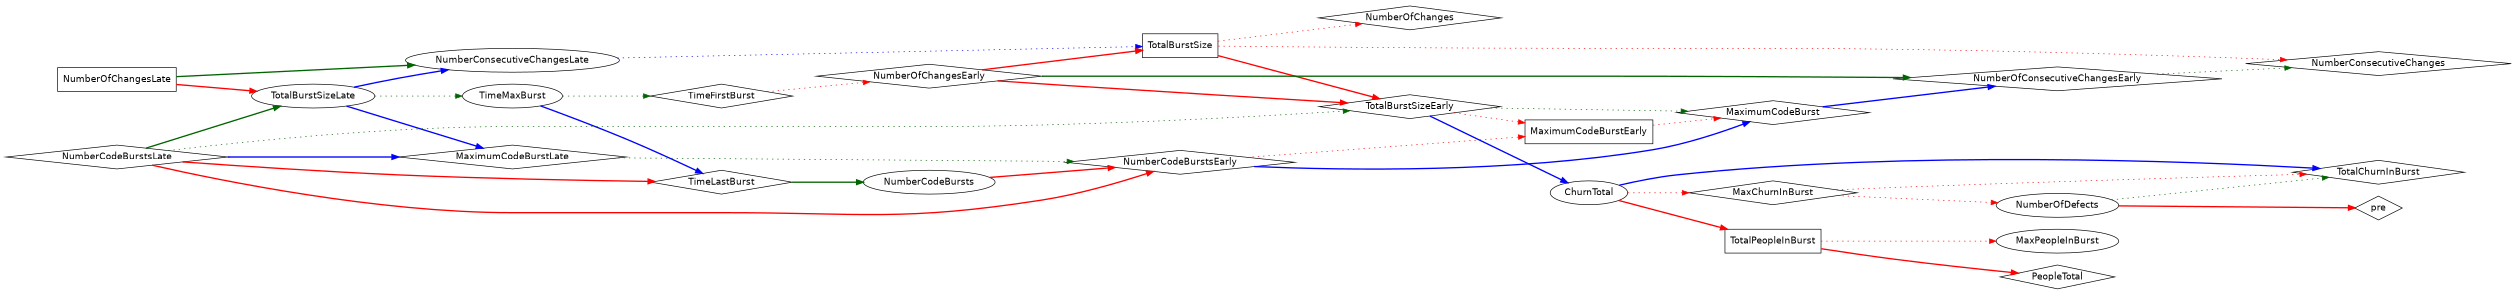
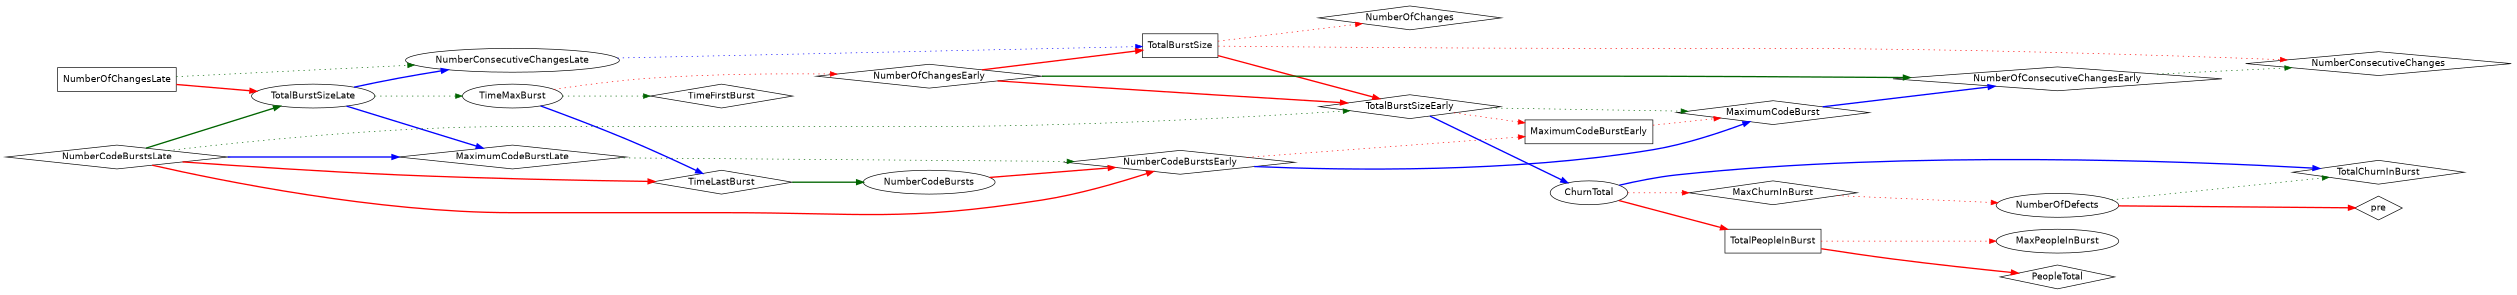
  digraph {
    fontname="DejaVu Sans"
    rankdir=LR
    node [fontname="DejaVu Sans" shape=diamond]
    edge [color=red fontname="DejaVu Sans" style=bold]
    TotalPeopleInBurst [shape=box]
    MaxPeopleInBurst [shape=ellipse]
    PeopleTotal
    MaximumCodeBurstLate
    NumberCodeBurstsEarly
    MaximumCodeBurstEarly [shape=box]
    MaximumCodeBurst
    TotalBurstSizeLate [shape=ellipse]
    NumberConsecutiveChangesLate [shape=ellipse]
    TimeMaxBurst [shape=ellipse]
    TotalBurstSize [shape=box]
    TimeLastBurst
    TimeFirstBurst
    NumberCodeBurstsLate
    TotalBurstSizeEarly
    ChurnTotal [shape=ellipse]
    NumberCodeBursts [shape=ellipse]
    NumberOfChangesLate [shape=box]
    NumberOfChangesEarly
    NumberOfConsecutiveChangesEarly
    NumberConsecutiveChanges
    NumberOfChanges
    MaxChurnInBurst
    TotalChurnInBurst
    NumberOfDefects [shape=ellipse]
    pre
    TotalPeopleInBurst -> MaxPeopleInBurst [style=dotted]
    TotalPeopleInBurst -> PeopleTotal
    MaximumCodeBurstLate -> NumberCodeBurstsEarly [color=darkgreen style=dotted]
    NumberCodeBurstsEarly -> MaximumCodeBurstEarly [style=dotted]
    NumberCodeBurstsEarly -> MaximumCodeBurst [color=blue]
    MaximumCodeBurstEarly -> MaximumCodeBurst [style=dotted]
    MaximumCodeBurst -> NumberOfConsecutiveChangesEarly [color=blue]
    TotalBurstSizeLate -> MaximumCodeBurstLate [color=blue]
    TotalBurstSizeLate -> NumberConsecutiveChangesLate [color=blue]
    TotalBurstSizeLate -> TimeMaxBurst [color=darkgreen style=dotted]
    NumberConsecutiveChangesLate -> TotalBurstSize [color=blue style=dotted]
    TimeMaxBurst -> TimeLastBurst [color=blue]
    TimeMaxBurst -> TimeFirstBurst [color=darkgreen style=dotted]
    TotalBurstSize -> TotalBurstSizeEarly
    TotalBurstSize -> NumberConsecutiveChanges [style=dotted]
    TotalBurstSize -> NumberOfChanges [style=dotted]
    TimeLastBurst -> NumberCodeBursts [color=darkgreen]
-   TimeFirstBurst -> NumberOfChangesEarly [style=dotted]
+   TimeMaxBurst -> NumberOfChangesEarly [style=dotted]
    NumberCodeBurstsLate -> MaximumCodeBurstLate [color=blue]
    NumberCodeBurstsLate -> NumberCodeBurstsEarly
    NumberCodeBurstsLate -> TotalBurstSizeLate [color=darkgreen]
    NumberCodeBurstsLate -> TimeLastBurst
    NumberCodeBurstsLate -> TotalBurstSizeEarly [color=darkgreen style=dotted]
    TotalBurstSizeEarly -> MaximumCodeBurstEarly [style=dotted]
    TotalBurstSizeEarly -> MaximumCodeBurst [color=darkgreen style=dotted]
    TotalBurstSizeEarly -> ChurnTotal [color=blue]
    ChurnTotal -> TotalPeopleInBurst
    ChurnTotal -> MaxChurnInBurst [style=dotted]
    ChurnTotal -> TotalChurnInBurst [color=blue]
    NumberCodeBursts -> NumberCodeBurstsEarly
    NumberOfChangesLate -> TotalBurstSizeLate
-   NumberOfChangesLate -> NumberConsecutiveChangesLate [color=darkgreen]
+   NumberOfChangesLate -> NumberConsecutiveChangesLate [color=darkgreen style=dotted]
    NumberOfChangesEarly -> TotalBurstSize
    NumberOfChangesEarly -> TotalBurstSizeEarly
    NumberOfChangesEarly -> NumberOfConsecutiveChangesEarly [color=darkgreen]
    NumberOfConsecutiveChangesEarly -> NumberConsecutiveChanges [color=darkgreen style=dotted]
-   MaxChurnInBurst -> TotalChurnInBurst [style=dotted]
    MaxChurnInBurst -> NumberOfDefects [style=dotted]
    NumberOfDefects -> TotalChurnInBurst [color=darkgreen style=dotted]
    NumberOfDefects -> pre
  }
